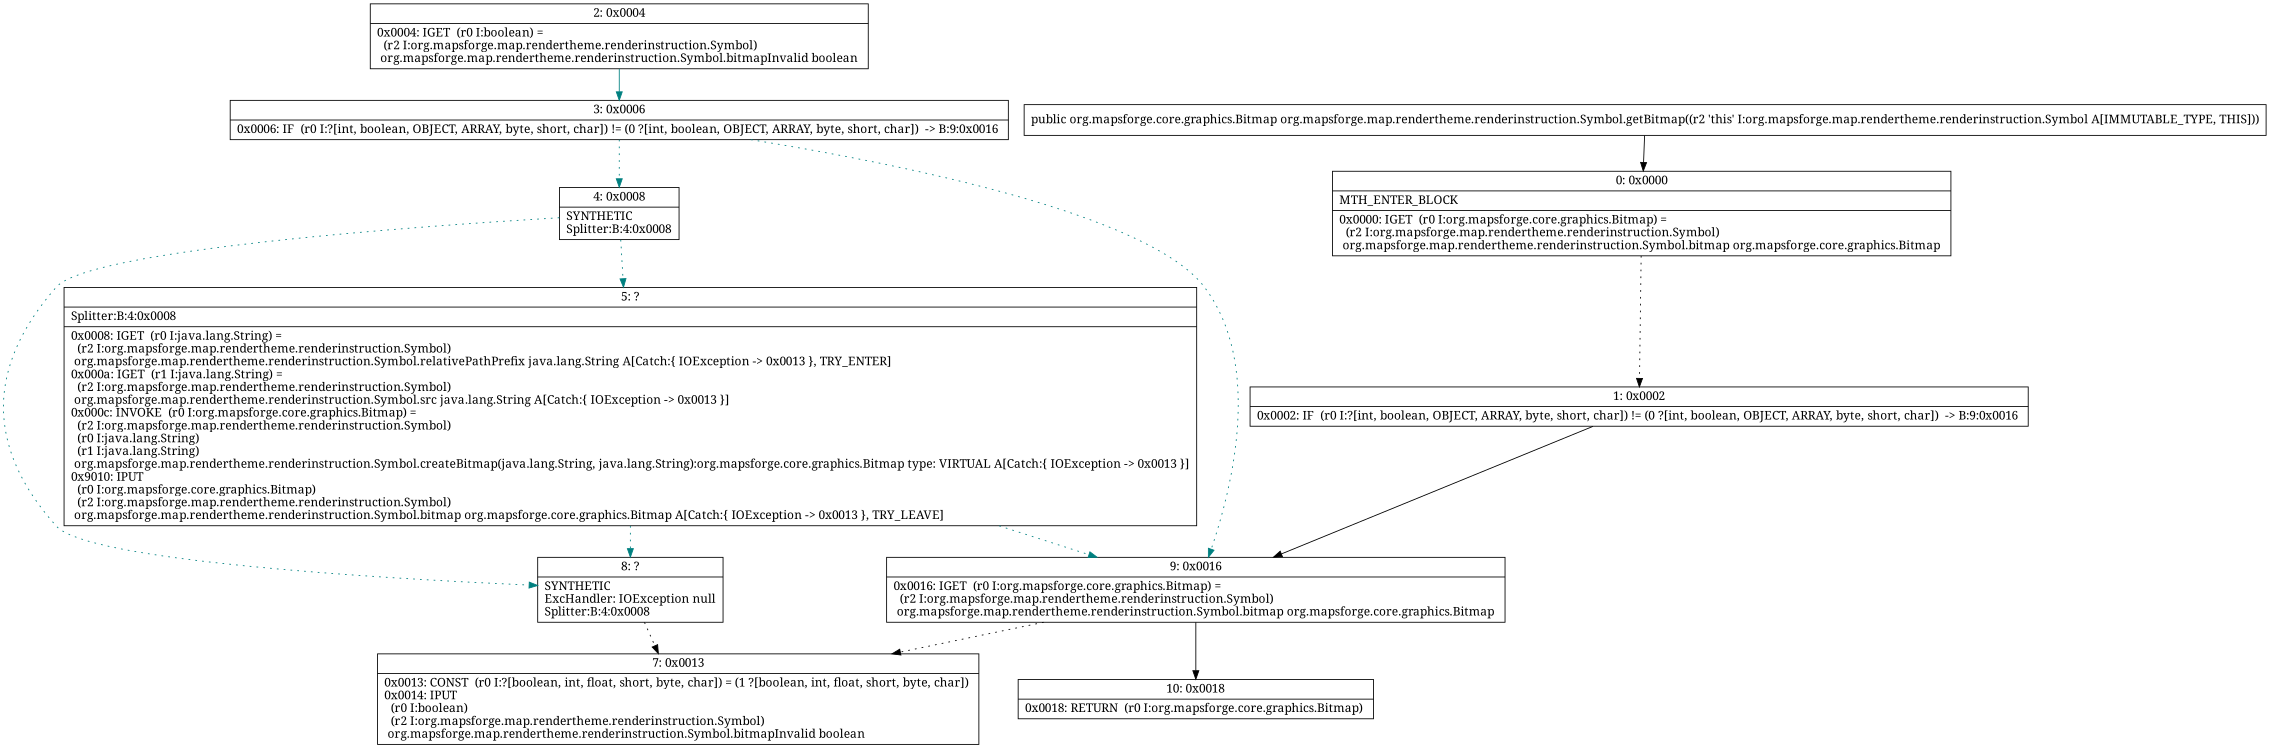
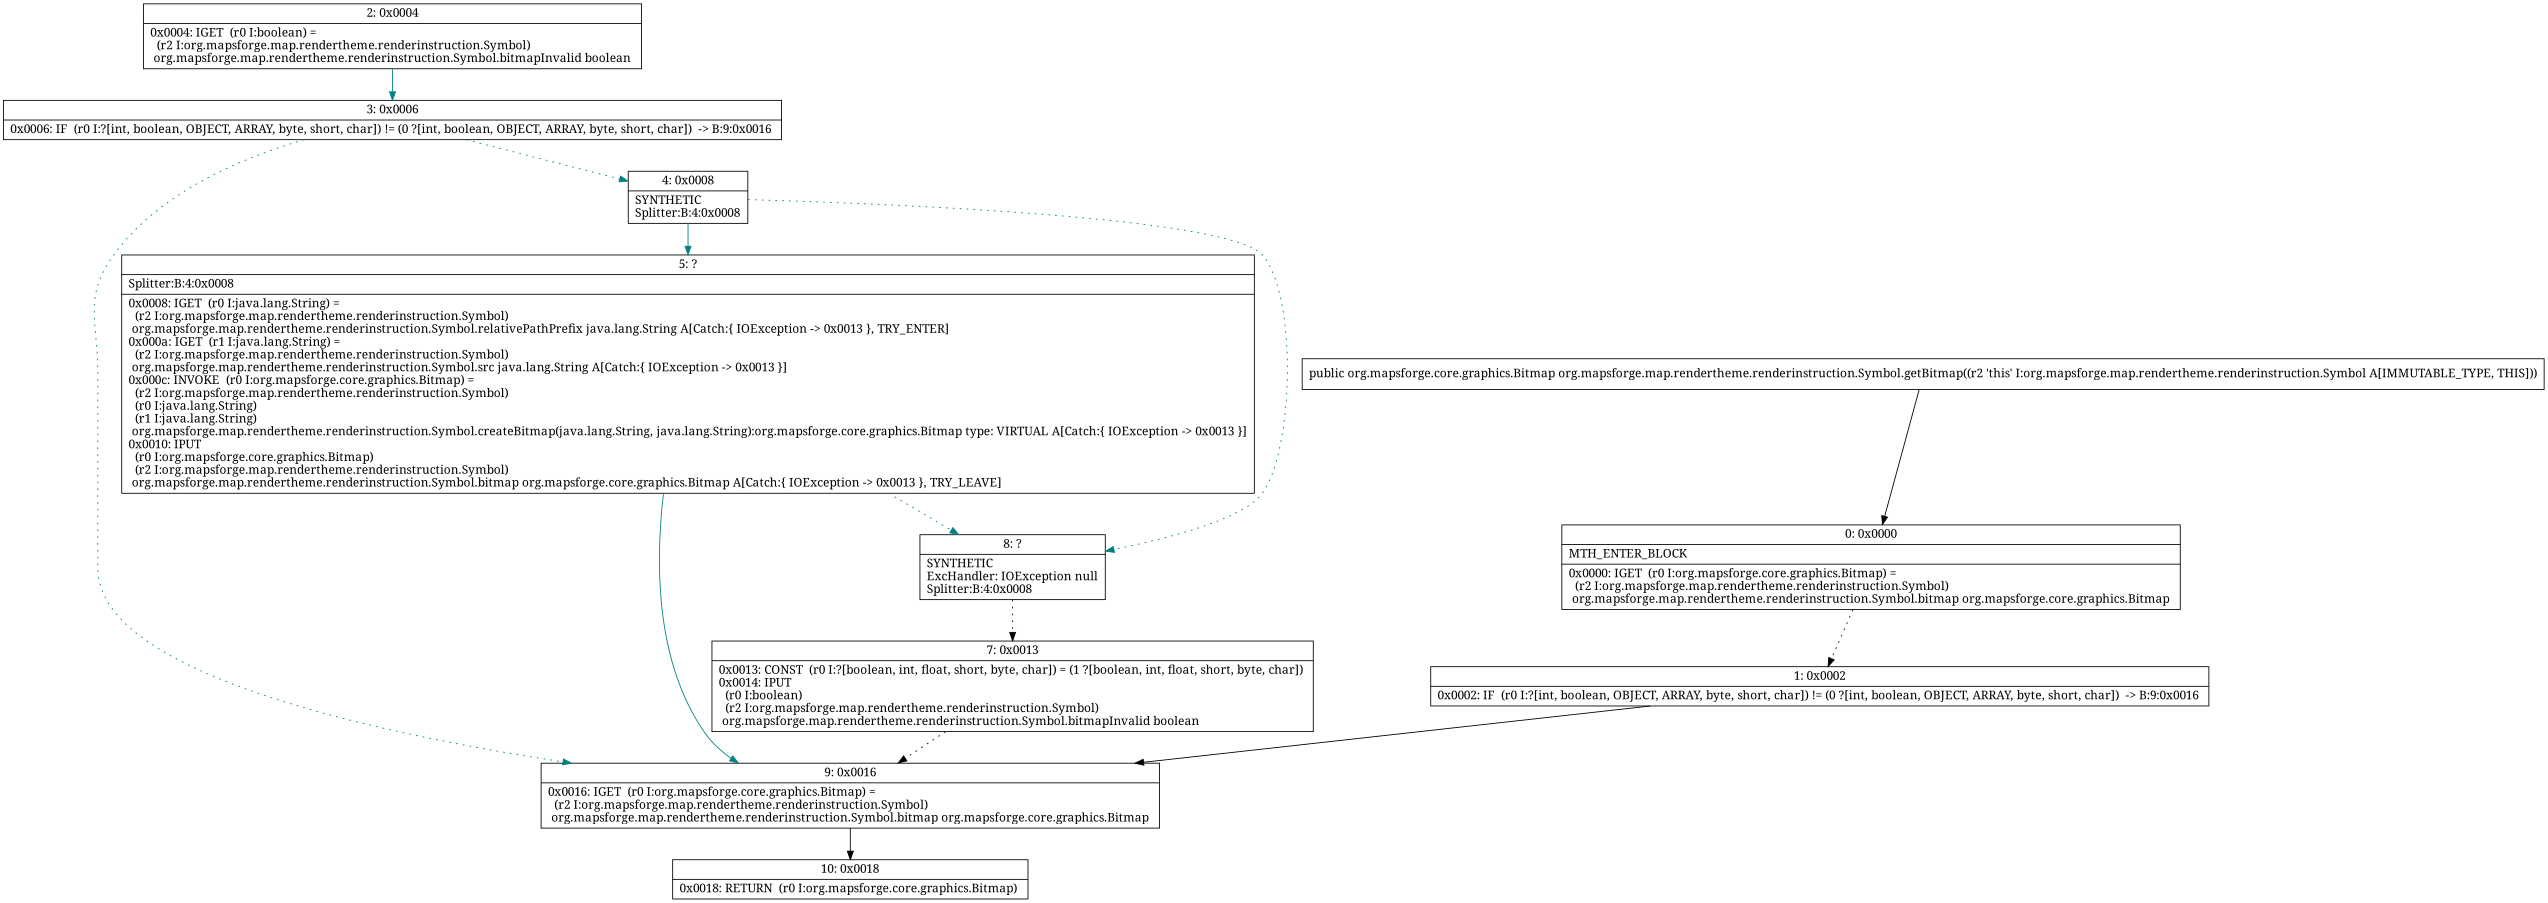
  digraph {
    fontname="Noto Serif"
    node [fontname="Noto Serif" shape=record]
    edge [color=teal fontname="Noto Serif" style=dotted]
    n1 [label="{0\:\ 0x0000|MTH_ENTER_BLOCK\l|0x0000: IGET  (r0 I:org.mapsforge.core.graphics.Bitmap) = \l  (r2 I:org.mapsforge.map.rendertheme.renderinstruction.Symbol)\l org.mapsforge.map.rendertheme.renderinstruction.Symbol.bitmap org.mapsforge.core.graphics.Bitmap \l}"]
    n2 [label="{1\:\ 0x0002|0x0002: IF  (r0 I:?[int, boolean, OBJECT, ARRAY, byte, short, char]) != (0 ?[int, boolean, OBJECT, ARRAY, byte, short, char])  \-\> B:9:0x0016 \l}"]
    n3 [label="{9\:\ 0x0016|0x0016: IGET  (r0 I:org.mapsforge.core.graphics.Bitmap) = \l  (r2 I:org.mapsforge.map.rendertheme.renderinstruction.Symbol)\l org.mapsforge.map.rendertheme.renderinstruction.Symbol.bitmap org.mapsforge.core.graphics.Bitmap \l}"]
    n4 [label="{2\:\ 0x0004|0x0004: IGET  (r0 I:boolean) = \l  (r2 I:org.mapsforge.map.rendertheme.renderinstruction.Symbol)\l org.mapsforge.map.rendertheme.renderinstruction.Symbol.bitmapInvalid boolean \l}"]
    n5 [label="{3\:\ 0x0006|0x0006: IF  (r0 I:?[int, boolean, OBJECT, ARRAY, byte, short, char]) != (0 ?[int, boolean, OBJECT, ARRAY, byte, short, char])  \-\> B:9:0x0016 \l}"]
    n6 [label="{10\:\ 0x0018|0x0018: RETURN  (r0 I:org.mapsforge.core.graphics.Bitmap) \l}"]
    n7 [label="{4\:\ 0x0008|SYNTHETIC\lSplitter:B:4:0x0008\l}"]
-   n8 [label="{5\:\ ?|Splitter:B:4:0x0008\l|0x0008: IGET  (r0 I:java.lang.String) = \l  (r2 I:org.mapsforge.map.rendertheme.renderinstruction.Symbol)\l org.mapsforge.map.rendertheme.renderinstruction.Symbol.relativePathPrefix java.lang.String A[Catch:\{ IOException \-\> 0x0013 \}, TRY_ENTER]\l0x000a: IGET  (r1 I:java.lang.String) = \l  (r2 I:org.mapsforge.map.rendertheme.renderinstruction.Symbol)\l org.mapsforge.map.rendertheme.renderinstruction.Symbol.src java.lang.String A[Catch:\{ IOException \-\> 0x0013 \}]\l0x000c: INVOKE  (r0 I:org.mapsforge.core.graphics.Bitmap) = \l  (r2 I:org.mapsforge.map.rendertheme.renderinstruction.Symbol)\l  (r0 I:java.lang.String)\l  (r1 I:java.lang.String)\l org.mapsforge.map.rendertheme.renderinstruction.Symbol.createBitmap(java.lang.String, java.lang.String):org.mapsforge.core.graphics.Bitmap type: VIRTUAL A[Catch:\{ IOException \-\> 0x0013 \}]\l0x9010: IPUT  \l  (r0 I:org.mapsforge.core.graphics.Bitmap)\l  (r2 I:org.mapsforge.map.rendertheme.renderinstruction.Symbol)\l org.mapsforge.map.rendertheme.renderinstruction.Symbol.bitmap org.mapsforge.core.graphics.Bitmap A[Catch:\{ IOException \-\> 0x0013 \}, TRY_LEAVE]\l}"]
+   n8 [label="{5\:\ ?|Splitter:B:4:0x0008\l|0x0008: IGET  (r0 I:java.lang.String) = \l  (r2 I:org.mapsforge.map.rendertheme.renderinstruction.Symbol)\l org.mapsforge.map.rendertheme.renderinstruction.Symbol.relativePathPrefix java.lang.String A[Catch:\{ IOException \-\> 0x0013 \}, TRY_ENTER]\l0x000a: IGET  (r1 I:java.lang.String) = \l  (r2 I:org.mapsforge.map.rendertheme.renderinstruction.Symbol)\l org.mapsforge.map.rendertheme.renderinstruction.Symbol.src java.lang.String A[Catch:\{ IOException \-\> 0x0013 \}]\l0x000c: INVOKE  (r0 I:org.mapsforge.core.graphics.Bitmap) = \l  (r2 I:org.mapsforge.map.rendertheme.renderinstruction.Symbol)\l  (r0 I:java.lang.String)\l  (r1 I:java.lang.String)\l org.mapsforge.map.rendertheme.renderinstruction.Symbol.createBitmap(java.lang.String, java.lang.String):org.mapsforge.core.graphics.Bitmap type: VIRTUAL A[Catch:\{ IOException \-\> 0x0013 \}]\l0x0010: IPUT  \l  (r0 I:org.mapsforge.core.graphics.Bitmap)\l  (r2 I:org.mapsforge.map.rendertheme.renderinstruction.Symbol)\l org.mapsforge.map.rendertheme.renderinstruction.Symbol.bitmap org.mapsforge.core.graphics.Bitmap A[Catch:\{ IOException \-\> 0x0013 \}, TRY_LEAVE]\l}"]
    n9 [label="{8\:\ ?|SYNTHETIC\lExcHandler: IOException null\lSplitter:B:4:0x0008\l}"]
    n10 [label="{7\:\ 0x0013|0x0013: CONST  (r0 I:?[boolean, int, float, short, byte, char]) = (1 ?[boolean, int, float, short, byte, char]) \l0x0014: IPUT  \l  (r0 I:boolean)\l  (r2 I:org.mapsforge.map.rendertheme.renderinstruction.Symbol)\l org.mapsforge.map.rendertheme.renderinstruction.Symbol.bitmapInvalid boolean \l}"]
    n11 [label="{public org.mapsforge.core.graphics.Bitmap org.mapsforge.map.rendertheme.renderinstruction.Symbol.getBitmap((r2 'this' I:org.mapsforge.map.rendertheme.renderinstruction.Symbol A[IMMUTABLE_TYPE, THIS])) }"]
    n1 -> n2 [color=black]
    n2 -> n3 [color=black style=solid]
    n3 -> n6 [color=black style=solid]
    n4 -> n5 [style=solid]
    n5 -> n3
    n5 -> n7
-   n7 -> n8
+   n7 -> n8 [style=solid]
    n7 -> n9
-   n8 -> n3
+   n8 -> n3 [style=solid]
    n8 -> n9
    n9 -> n10 [color=black]
-   n3 -> n10 [color=black]
+   n10 -> n3 [color=black]
    n11 -> n1 [color=black style=solid]
  }
